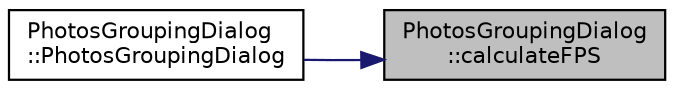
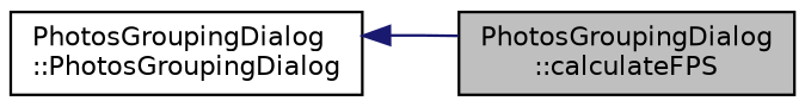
  digraph {
    rankdir=RL
    node [color=black fontname=Helvetica fontsize=10 shape=record style=filled]
    n1 [fillcolor=grey75 fontcolor=black height=0.2 label="PhotosGroupingDialog\l::calculateFPS" width=0.4]
    n2 [fillcolor=white height=0.2 label="PhotosGroupingDialog\l::PhotosGroupingDialog" width=0.4]
-   n1 -> n2 [color=midnightblue dir=back fontname=Helvetica fontsize=10 labelfontname=Helvetica labelfontsize=10 style=solid]
+   n2 -> n1 [color=midnightblue dir=back fontname=Helvetica fontsize=10 labelfontname=Helvetica labelfontsize=10 style=solid]
  }
